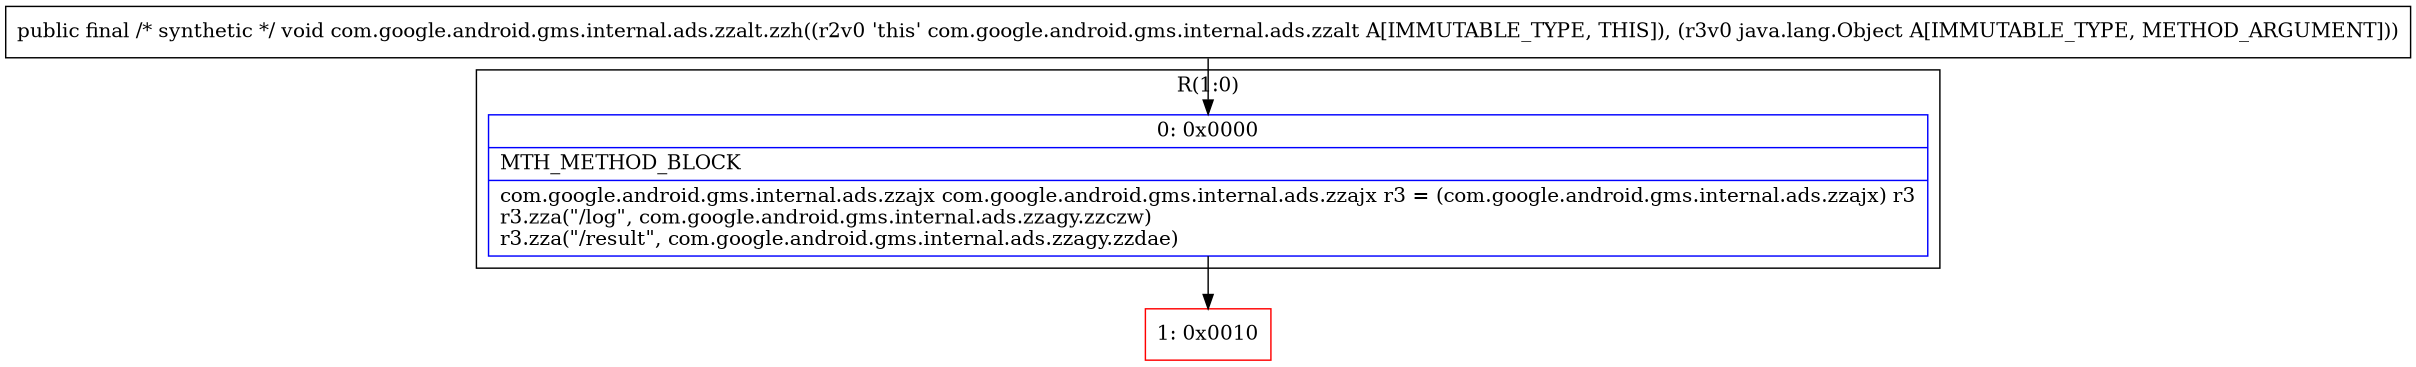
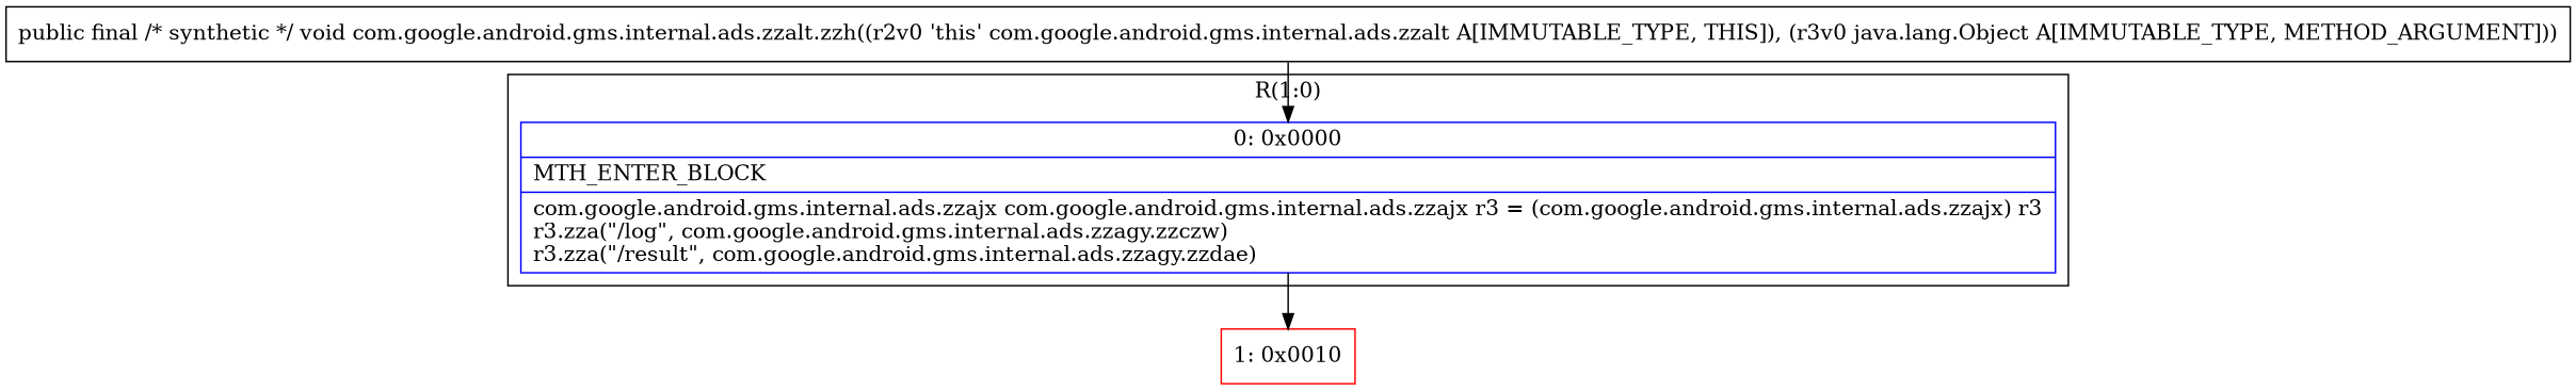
  digraph {
    node [shape=record]
-   n1 [color=blue label="{0\:\ 0x0000|MTH_METHOD_BLOCK\l|com.google.android.gms.internal.ads.zzajx com.google.android.gms.internal.ads.zzajx r3 = (com.google.android.gms.internal.ads.zzajx) r3\lr3.zza(\"\/log\", com.google.android.gms.internal.ads.zzagy.zzczw)\lr3.zza(\"\/result\", com.google.android.gms.internal.ads.zzagy.zzdae)\l}"]
+   n1 [color=blue label="{0\:\ 0x0000|MTH_ENTER_BLOCK\l|com.google.android.gms.internal.ads.zzajx com.google.android.gms.internal.ads.zzajx r3 = (com.google.android.gms.internal.ads.zzajx) r3\lr3.zza(\"\/log\", com.google.android.gms.internal.ads.zzagy.zzczw)\lr3.zza(\"\/result\", com.google.android.gms.internal.ads.zzagy.zzdae)\l}"]
    n2 [color=red label="{1\:\ 0x0010}"]
    n3 [label="{public final \/* synthetic *\/ void com.google.android.gms.internal.ads.zzalt.zzh((r2v0 'this' com.google.android.gms.internal.ads.zzalt A[IMMUTABLE_TYPE, THIS]), (r3v0 java.lang.Object A[IMMUTABLE_TYPE, METHOD_ARGUMENT])) }"]
    subgraph cluster_1 {
      label="R(1:0)"
      n1
    }
    n1 -> n2
    n3 -> n1
  }
